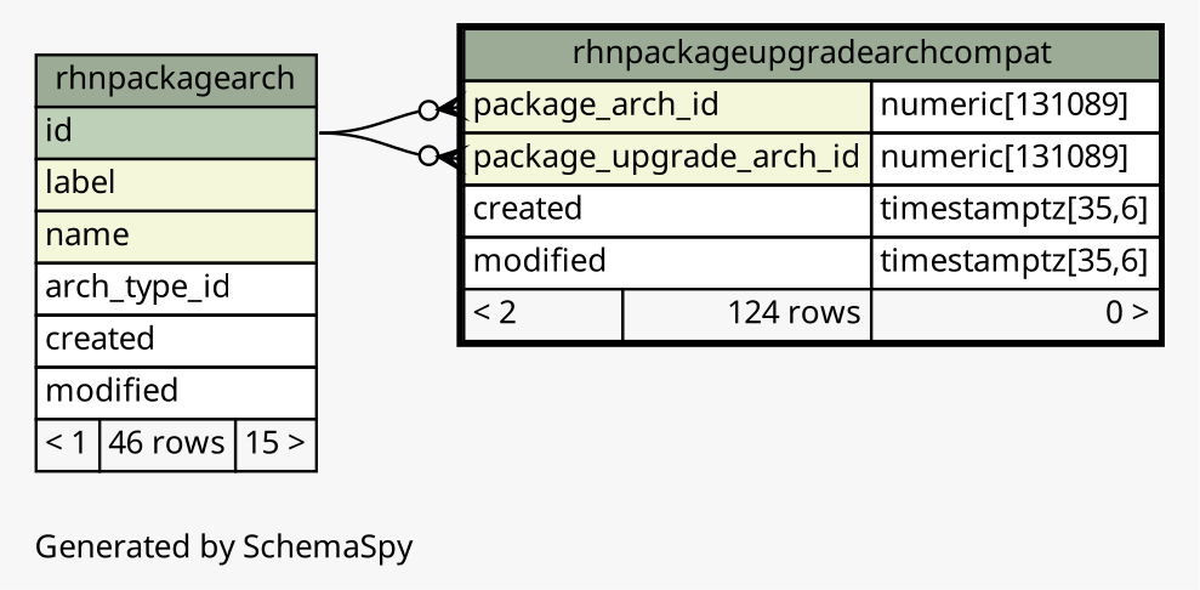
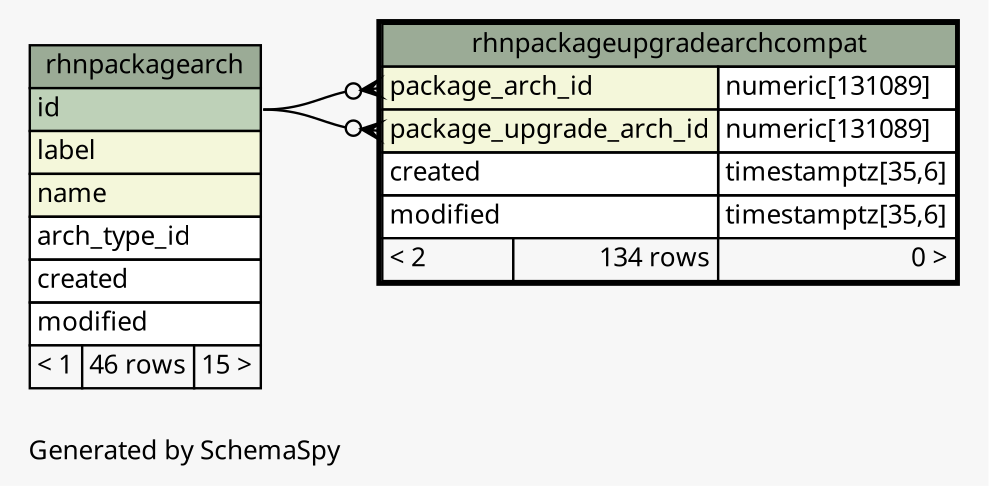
  digraph {
    bgcolor="#f7f7f7"
    fontname="Noto Sans"
    fontsize=11
    label="\nGenerated by SchemaSpy"
    labeljust=l
    nodesep=0.18
    rankdir=RL
    ranksep=0.46
    node [fontname="Noto Sans" fontsize=11 shape=plaintext]
    edge [arrowhead=none arrowsize=0.8 arrowtail=crowodot dir=back headport="id:e" fontname="Noto Sans"]
-   n1 [label=<     <TABLE BORDER="2" CELLBORDER="1" CELLSPACING="0" BGCOLOR="#ffffff">       <TR><TD COLSPAN="3" BGCOLOR="#9bab96" ALIGN="CENTER">rhnpackageupgradearchcompat</TD></TR>       <TR><TD PORT="package_arch_id" COLSPAN="2" BGCOLOR="#f4f7da" ALIGN="LEFT">package_arch_id</TD><TD PORT="package_arch_id.type" ALIGN="LEFT">numeric[131089]</TD></TR>       <TR><TD PORT="package_upgrade_arch_id" COLSPAN="2" BGCOLOR="#f4f7da" ALIGN="LEFT">package_upgrade_arch_id</TD><TD PORT="package_upgrade_arch_id.type" ALIGN="LEFT">numeric[131089]</TD></TR>       <TR><TD PORT="created" COLSPAN="2" ALIGN="LEFT">created</TD><TD PORT="created.type" ALIGN="LEFT">timestamptz[35,6]</TD></TR>       <TR><TD PORT="modified" COLSPAN="2" ALIGN="LEFT">modified</TD><TD PORT="modified.type" ALIGN="LEFT">timestamptz[35,6]</TD></TR>       <TR><TD ALIGN="LEFT" BGCOLOR="#f7f7f7">&lt; 2</TD><TD ALIGN="RIGHT" BGCOLOR="#f7f7f7">124 rows</TD><TD ALIGN="RIGHT" BGCOLOR="#f7f7f7">0 &gt;</TD></TR>     </TABLE>>]
+   n1 [label=<     <TABLE BORDER="2" CELLBORDER="1" CELLSPACING="0" BGCOLOR="#ffffff">       <TR><TD COLSPAN="3" BGCOLOR="#9bab96" ALIGN="CENTER">rhnpackageupgradearchcompat</TD></TR>       <TR><TD PORT="package_arch_id" COLSPAN="2" BGCOLOR="#f4f7da" ALIGN="LEFT">package_arch_id</TD><TD PORT="package_arch_id.type" ALIGN="LEFT">numeric[131089]</TD></TR>       <TR><TD PORT="package_upgrade_arch_id" COLSPAN="2" BGCOLOR="#f4f7da" ALIGN="LEFT">package_upgrade_arch_id</TD><TD PORT="package_upgrade_arch_id.type" ALIGN="LEFT">numeric[131089]</TD></TR>       <TR><TD PORT="created" COLSPAN="2" ALIGN="LEFT">created</TD><TD PORT="created.type" ALIGN="LEFT">timestamptz[35,6]</TD></TR>       <TR><TD PORT="modified" COLSPAN="2" ALIGN="LEFT">modified</TD><TD PORT="modified.type" ALIGN="LEFT">timestamptz[35,6]</TD></TR>       <TR><TD ALIGN="LEFT" BGCOLOR="#f7f7f7">&lt; 2</TD><TD ALIGN="RIGHT" BGCOLOR="#f7f7f7">134 rows</TD><TD ALIGN="RIGHT" BGCOLOR="#f7f7f7">0 &gt;</TD></TR>     </TABLE>>]
    n2 [label=<     <TABLE BORDER="0" CELLBORDER="1" CELLSPACING="0" BGCOLOR="#ffffff">       <TR><TD COLSPAN="3" BGCOLOR="#9bab96" ALIGN="CENTER">rhnpackagearch</TD></TR>       <TR><TD PORT="id" COLSPAN="3" BGCOLOR="#bed1b8" ALIGN="LEFT">id</TD></TR>       <TR><TD PORT="label" COLSPAN="3" BGCOLOR="#f4f7da" ALIGN="LEFT">label</TD></TR>       <TR><TD PORT="name" COLSPAN="3" BGCOLOR="#f4f7da" ALIGN="LEFT">name</TD></TR>       <TR><TD PORT="arch_type_id" COLSPAN="3" ALIGN="LEFT">arch_type_id</TD></TR>       <TR><TD PORT="created" COLSPAN="3" ALIGN="LEFT">created</TD></TR>       <TR><TD PORT="modified" COLSPAN="3" ALIGN="LEFT">modified</TD></TR>       <TR><TD ALIGN="LEFT" BGCOLOR="#f7f7f7">&lt; 1</TD><TD ALIGN="RIGHT" BGCOLOR="#f7f7f7">46 rows</TD><TD ALIGN="RIGHT" BGCOLOR="#f7f7f7">15 &gt;</TD></TR>     </TABLE>>]
    n1 -> n2 [tailport="package_arch_id:w"]
    n1 -> n2 [tailport="package_upgrade_arch_id:w"]
  }
